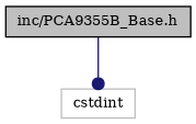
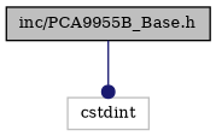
  digraph {
    fontname="DejaVu Serif"
    node [fontname="DejaVu Serif" fontsize=10 shape=record style=filled]
-   n1 [color=black fillcolor=grey75 fontcolor=black height=0.2 label="inc/PCA9355B_Base.h" width=0.4]
+   n1 [color=black fillcolor=grey75 fontcolor=black height=0.2 label="inc/PCA9955B_Base.h" width=0.4]
    n2 [color=grey75 fillcolor=white height=0.2 label=cstdint width=0.4]
    n1 -> n2 [color=midnightblue fontname="DejaVu Serif" fontsize=10 labelfontname=Helvetica labelfontsize=10 style=solid arrowhead=dot]
  }
